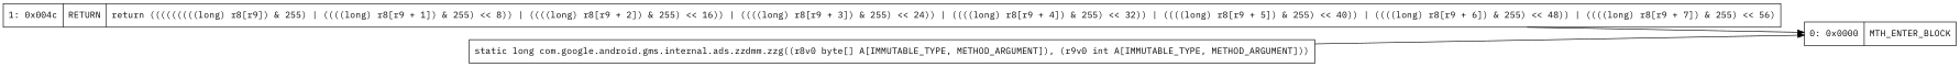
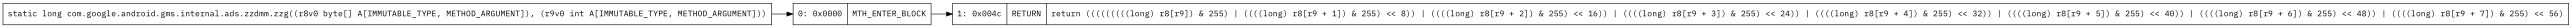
  digraph {
    rankdir=LR
    fontname="IBM Plex Mono"
    node [shape=record fontname="IBM Plex Mono"]
    edge [fontname="IBM Plex Mono"]
    n1 [label="{0\:\ 0x0000|MTH_ENTER_BLOCK\l}"]
    n2 [label="{1\:\ 0x004c|RETURN\l|return (((((((((long) r8[r9]) & 255) \| ((((long) r8[r9 + 1]) & 255) \<\< 8)) \| ((((long) r8[r9 + 2]) & 255) \<\< 16)) \| ((((long) r8[r9 + 3]) & 255) \<\< 24)) \| ((((long) r8[r9 + 4]) & 255) \<\< 32)) \| ((((long) r8[r9 + 5]) & 255) \<\< 40)) \| ((((long) r8[r9 + 6]) & 255) \<\< 48)) \| ((((long) r8[r9 + 7]) & 255) \<\< 56)\l}"]
    n3 [label="{static long com.google.android.gms.internal.ads.zzdmm.zzg((r8v0 byte[] A[IMMUTABLE_TYPE, METHOD_ARGUMENT]), (r9v0 int A[IMMUTABLE_TYPE, METHOD_ARGUMENT])) }"]
-   n2 -> n1
+   n1 -> n2
    n3 -> n1
  }
